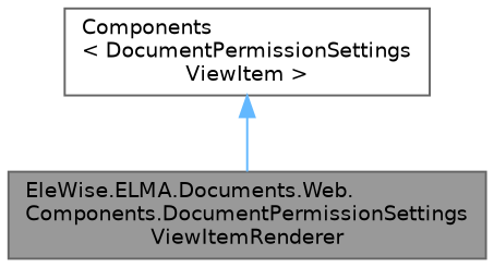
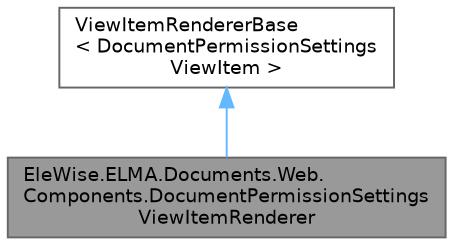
  digraph {
    node [color=gray40 fontname=Helvetica fontsize=10 shape=box style=filled]
    n1 [fillcolor=grey60 fontcolor=black height=0.2 label="EleWise.ELMA.Documents.Web.\lComponents.DocumentPermissionSettings\lViewItemRenderer" width=0.4]
-   n2 [fillcolor=white height=0.2 label="Components\l\< DocumentPermissionSettings\lViewItem \>" width=0.4]
+   n2 [fillcolor=white height=0.2 label="ViewItemRendererBase\l\< DocumentPermissionSettings\lViewItem \>" width=0.4]
    n2 -> n1 [color=steelblue1 dir=back fontname=Helvetica fontsize=10 labelfontname=Helvetica labelfontsize=10 style=solid]
  }
